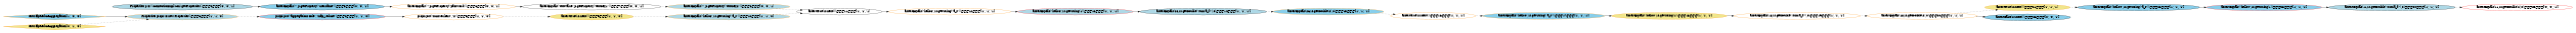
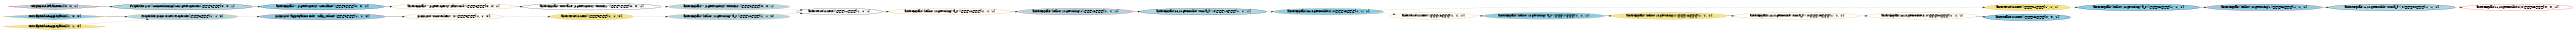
  digraph {
    rankdir=LR
    node [color=darkorange fillcolor=white shape=ellipse style=filled]
    edge [style=dotted]
    n1 [label="assertEquals(18,rs.getDouble(\"sum(a_f)\"),0)@@@19@@@['1', '1', '1']"]
    n2 [label="assertEquals(18,rs.getDouble(2),0)@@@20@@@['1', '1', '1']"]
    n3 [fillcolor=khaki label="assertTrue(rs.next())@@@21@@@['1', '1', '1']"]
    n4 [color=black fillcolor=skyblue label="assertFalse(rs.next())@@@26@@@['0', '0', '1']"]
    n5 [label="assertEquals(\"\",p.getProperty(\"password\"))@@@6@@@['0', '0', '1']"]
    n6 [color=black label="assertEquals(\"testValue\",p.getProperty(\"testKey1\"))@@@7@@@['0', '0', '1']"]
    n7 [fillcolor=lightblue label="assertEquals(\"\",p.getProperty(\"testKey2\"))@@@8@@@['0', '0', '1']"]
    n8 [fillcolor=skyblue label="testMapReduceAggregation['1', '0', '0']" shape=diamond]
    n9 [fillcolor=lightblue label="Properties props = new Properties()@@@3@@@['1', '1', '0']"]
    n10 [color=red fillcolor=skyblue label="props.put(\"aggregationMode\",\"map_reduce\")@@@4@@@['1', '1', '0']"]
    n11 [color=black fillcolor=lightblue label="Properties p = ((ConnectionImpl)con).getProperties()@@@4@@@['0', '0', '1']"]
    n12 [color=black fillcolor=skyblue label="assertEquals(\"\",p.getProperty(\"username\"))@@@5@@@['0', '0', '1']"]
    n13 [color=black fillcolor=lightblue label="assertEquals(11,rs.getDouble(\"sum(a_f)\"),0)@@@24@@@['1', '1', '1']"]
    n14 [color=red label="assertEquals(11,rs.getDouble(2),0)@@@25@@@['0', '0', '1']"]
    n15 [fillcolor=lightblue label="assertEquals(\"hello3\",rs.getString(\"a_s\"))@@@10@@@['1', '1', '0']"]
    n16 [color=black label="assertTrue(rs.next())@@@11@@@['1', '1', '1']"]
    n17 [label="assertEquals(\"hello3\",rs.getString(\"a_s\"))@@@12@@@['1', '1', '1']"]
    n18 [color=black fillcolor=skyblue label="assertEquals(\"hello4\",rs.getString(\"a_s\"))@@@22@@@['1', '1', '1']"]
    n19 [color=red fillcolor=skyblue label="assertEquals(\"hello4\",rs.getString(1))@@@23@@@['1', '1', '1']"]
    n20 [fillcolor=khaki label="assertEquals(\"hello0\",rs.getString(1))@@@18@@@['1', '1', '1']"]
    n21 [fillcolor=khaki label="testMapReduceAggregation['0', '1', '0']" shape=diamond]
    n22 [color=black fillcolor=lightblue label="assertEquals(26,rs.getDouble(\"sum(a_f)\"),0)@@@14@@@['1', '1', '1']"]
    n23 [fillcolor=skyblue label="assertEquals(26,rs.getDouble(2),0)@@@15@@@['1', '1', '1']"]
    n24 [label="assertTrue(rs.next())@@@16@@@['1', '1', '1']"]
    n25 [fillcolor=skyblue label="assertEquals(\"hello0\",rs.getString(\"a_s\"))@@@17@@@['1', '1', '1']"]
    n26 [color=red fillcolor=lightblue label="assertEquals(\"hello3\",rs.getString(1))@@@13@@@['1', '1', '1']"]
+   n27 [color=red fillcolor=lightblue label="testJDBCUrlParameters['0', '0', '1']" shape=diamond]
    n28 [label="props.put(\"numWorkers\",\"2\")@@@5@@@['1', '1', '0']"]
    n29 [fillcolor=khaki label="assertTrue(rs.next())@@@9@@@['1', '1', '0']"]
    n1 -> n2
-   n2 -> n3
+   n23 -> n3
    n2 -> n4 [style=solid]
    n3 -> n18
    n5 -> n6 [style=solid]
    n6 -> n7
    n7 -> n16
    n8 -> n9 [style=solid]
    n9 -> n10
    n10 -> n28 [style=solid]
    n11 -> n12 [style=solid]
    n12 -> n5 [style=solid]
    n13 -> n14
    n15 -> n16
    n16 -> n17 [style=solid]
    n17 -> n26 [style=solid]
    n18 -> n19 [style=solid]
    n19 -> n13 [style=solid]
    n20 -> n1 [style=solid]
    n21 -> n9
    n22 -> n23
    n23 -> n24
    n24 -> n25
    n25 -> n20 [style=solid]
    n26 -> n22 [style=solid]
+   n27 -> n11 [style=solid]
    n28 -> n29
    n29 -> n15
  }
